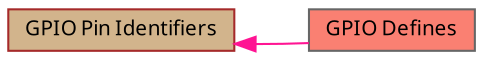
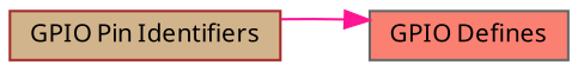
  digraph {
    rankdir=LR
    fontname="Noto Sans"
    node [fontname="Noto Sans" fontsize=10 shape=record style=filled]
    n1 [color=brown fillcolor=tan fontcolor=black height=0.2 label="GPIO Pin Identifiers" width=0.4]
    n2 [color=gray40 fillcolor=salmon height=0.2 label="GPIO Defines" width=0.4]
-   n1 -> n2 [color=deeppink dir=back fontname="Noto Sans" fontsize=10 labelfontname=Helvetica labelfontsize=10 shape=plaintext style=solid]
+   n2 -> n1 [color=deeppink dir=back fontname="Noto Sans" fontsize=10 labelfontname=Helvetica labelfontsize=10 shape=plaintext style=solid]
  }
